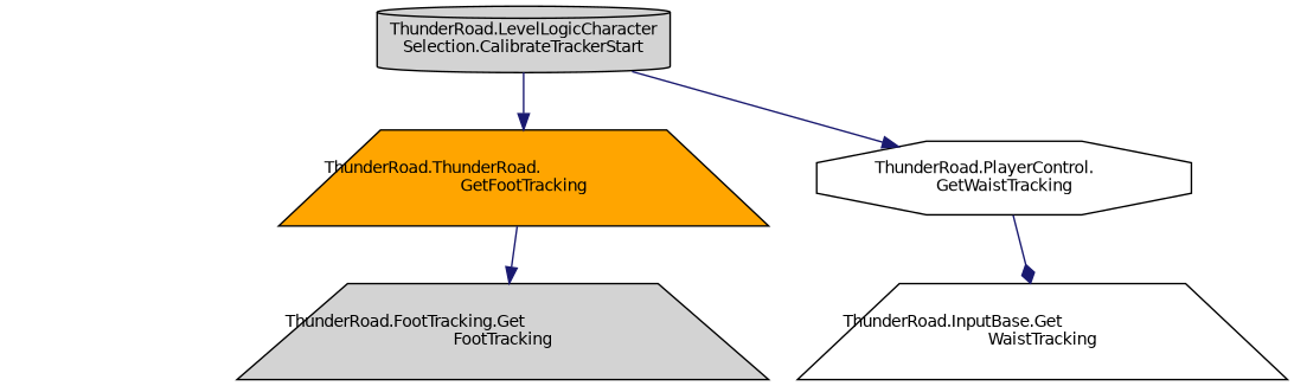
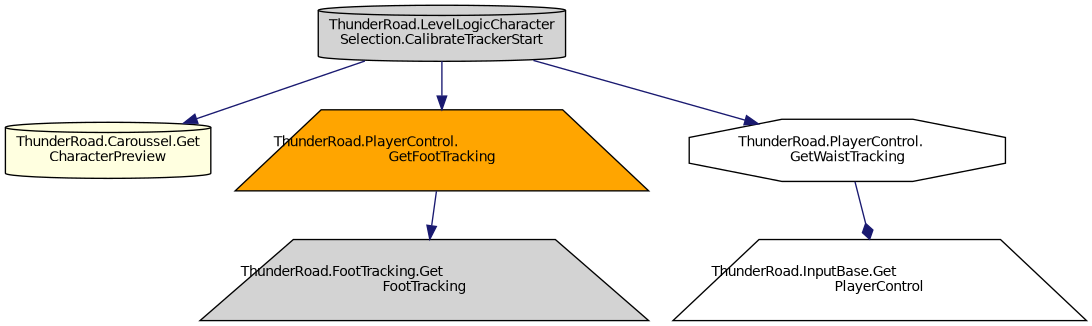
  digraph {
    rankdir=TB
    node [color=black fillcolor=lightgrey fontname=Helvetica fontsize=10 shape=trapezium style=filled]
    edge [arrowhead=normal color=midnightblue fontname=Helvetica fontsize=10 labelfontname=Helvetica labelfontsize=10 style=solid]
    n1 [fontcolor=black height=0.2 label="ThunderRoad.LevelLogicCharacter\lSelection.CalibrateTrackerStart" shape=cylinder width=0.4]
-   n3 [fillcolor=orange height=0.2 label="ThunderRoad.ThunderRoad.\lGetFootTracking" width=0.4]
+   n2 [fillcolor=lightyellow height=0.2 label="ThunderRoad.Caroussel.Get\lCharacterPreview" shape=cylinder width=0.4]
+   n3 [fillcolor=orange height=0.2 label="ThunderRoad.PlayerControl.\lGetFootTracking" width=0.4]
    n4 [fillcolor=white height=0.2 label="ThunderRoad.PlayerControl.\lGetWaistTracking" shape=octagon width=0.4]
    n5 [height=0.2 label="ThunderRoad.FootTracking.Get\lFootTracking" width=0.4]
-   n6 [fillcolor=white height=0.2 label="ThunderRoad.InputBase.Get\lWaistTracking" width=0.4]
+   n6 [fillcolor=white height=0.2 label="ThunderRoad.InputBase.Get\lPlayerControl" width=0.4]
+   n1 -> n2
    n1 -> n3
    n1 -> n4
    n3 -> n5
    n4 -> n6 [arrowhead=diamond]
  }
